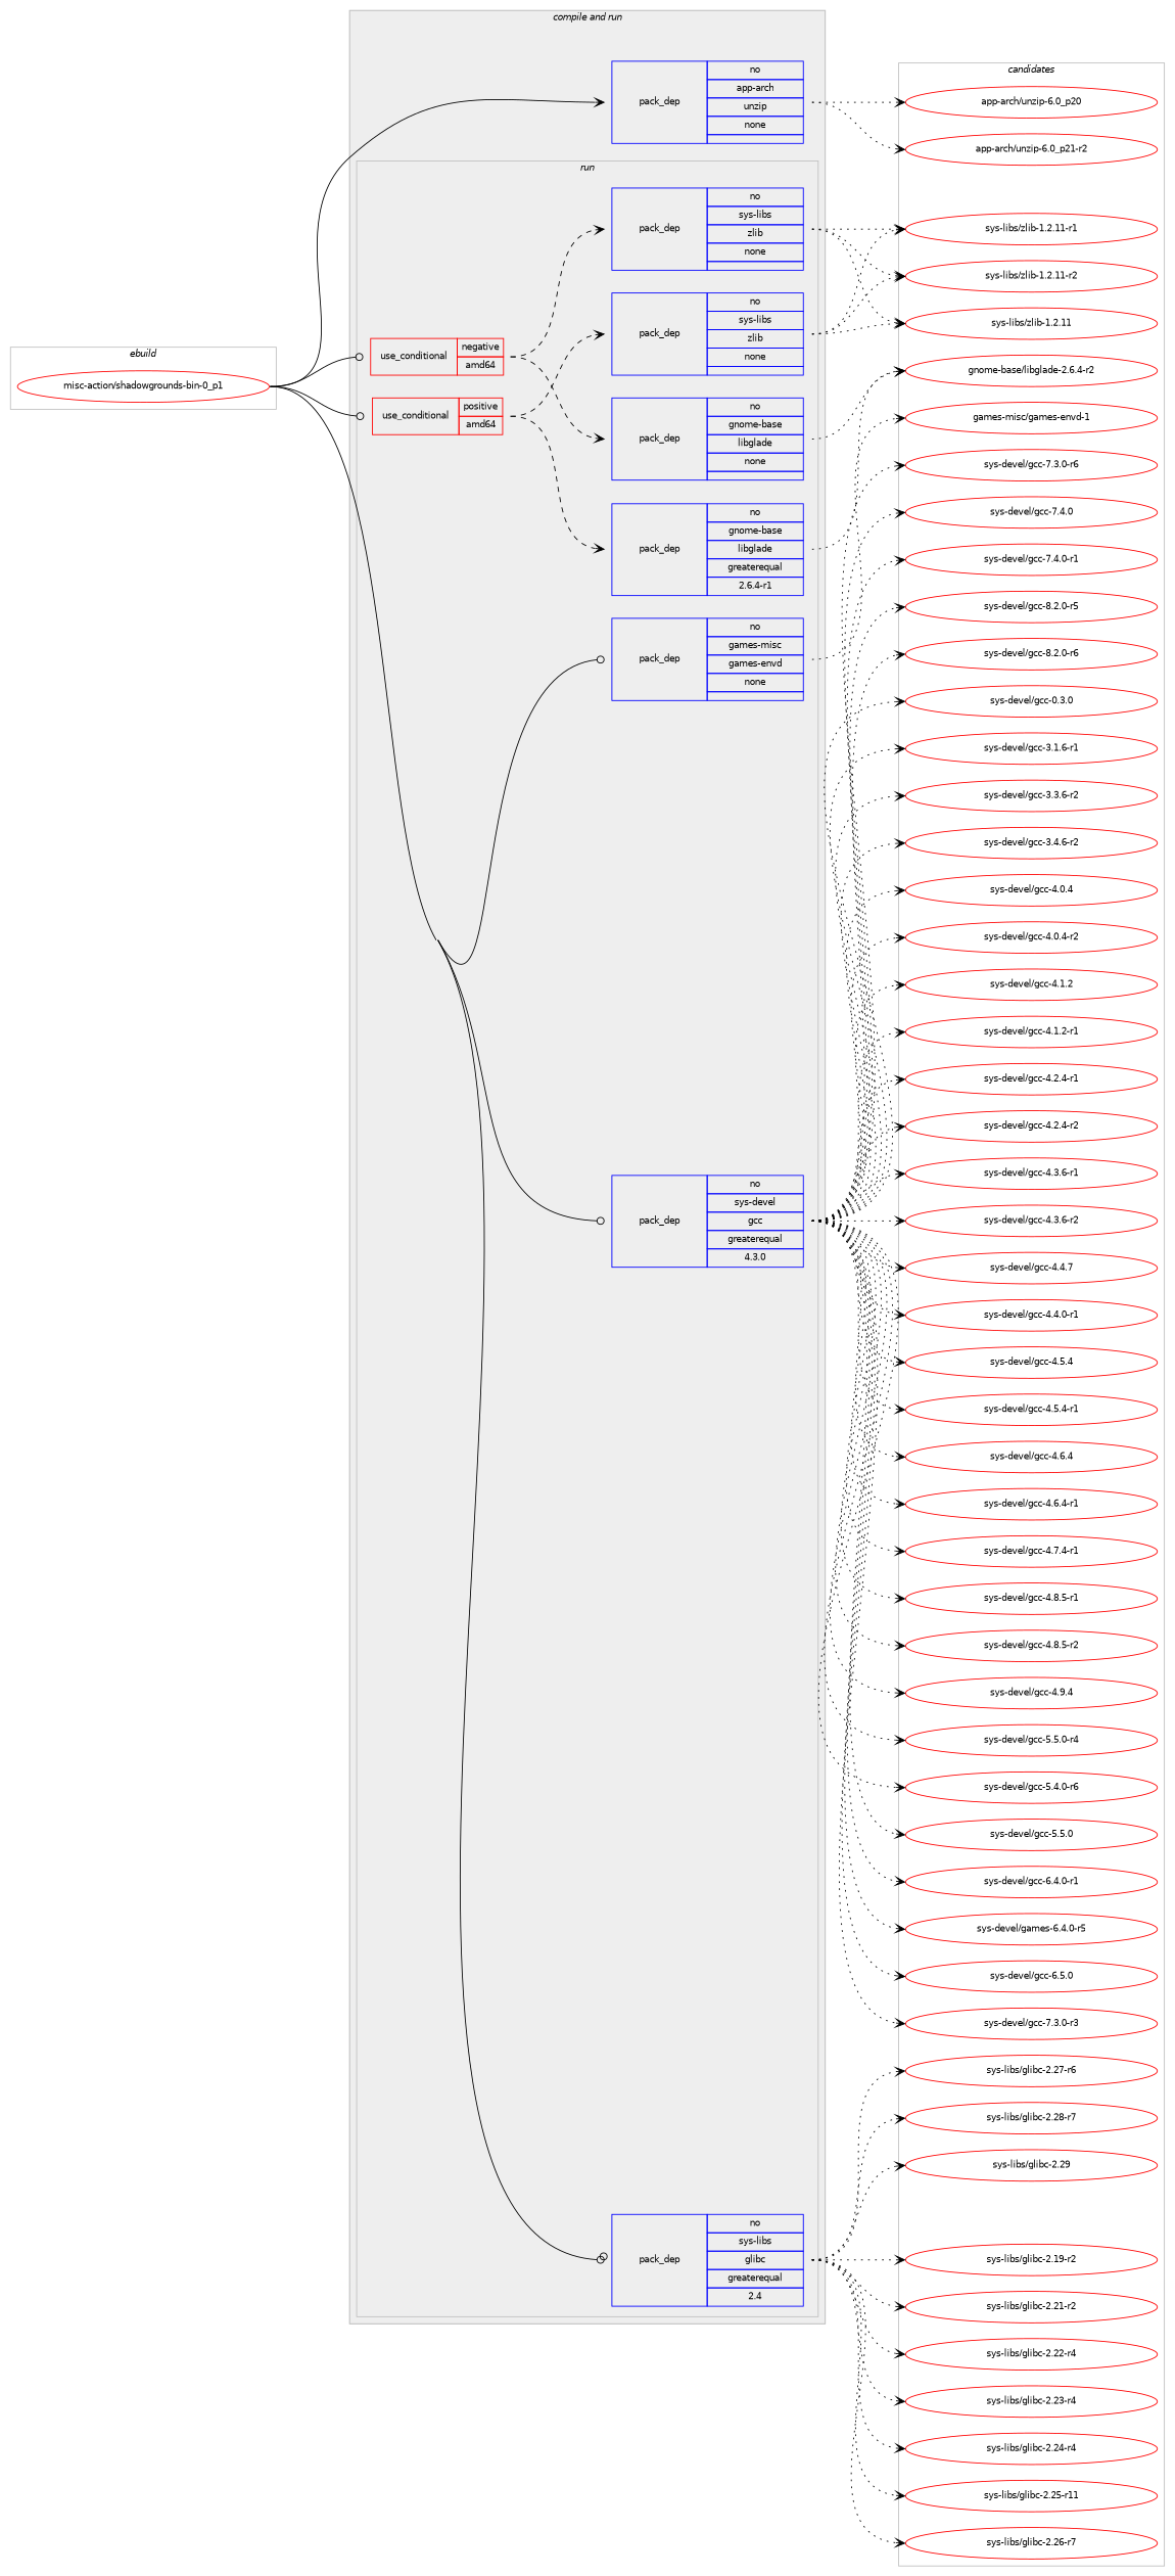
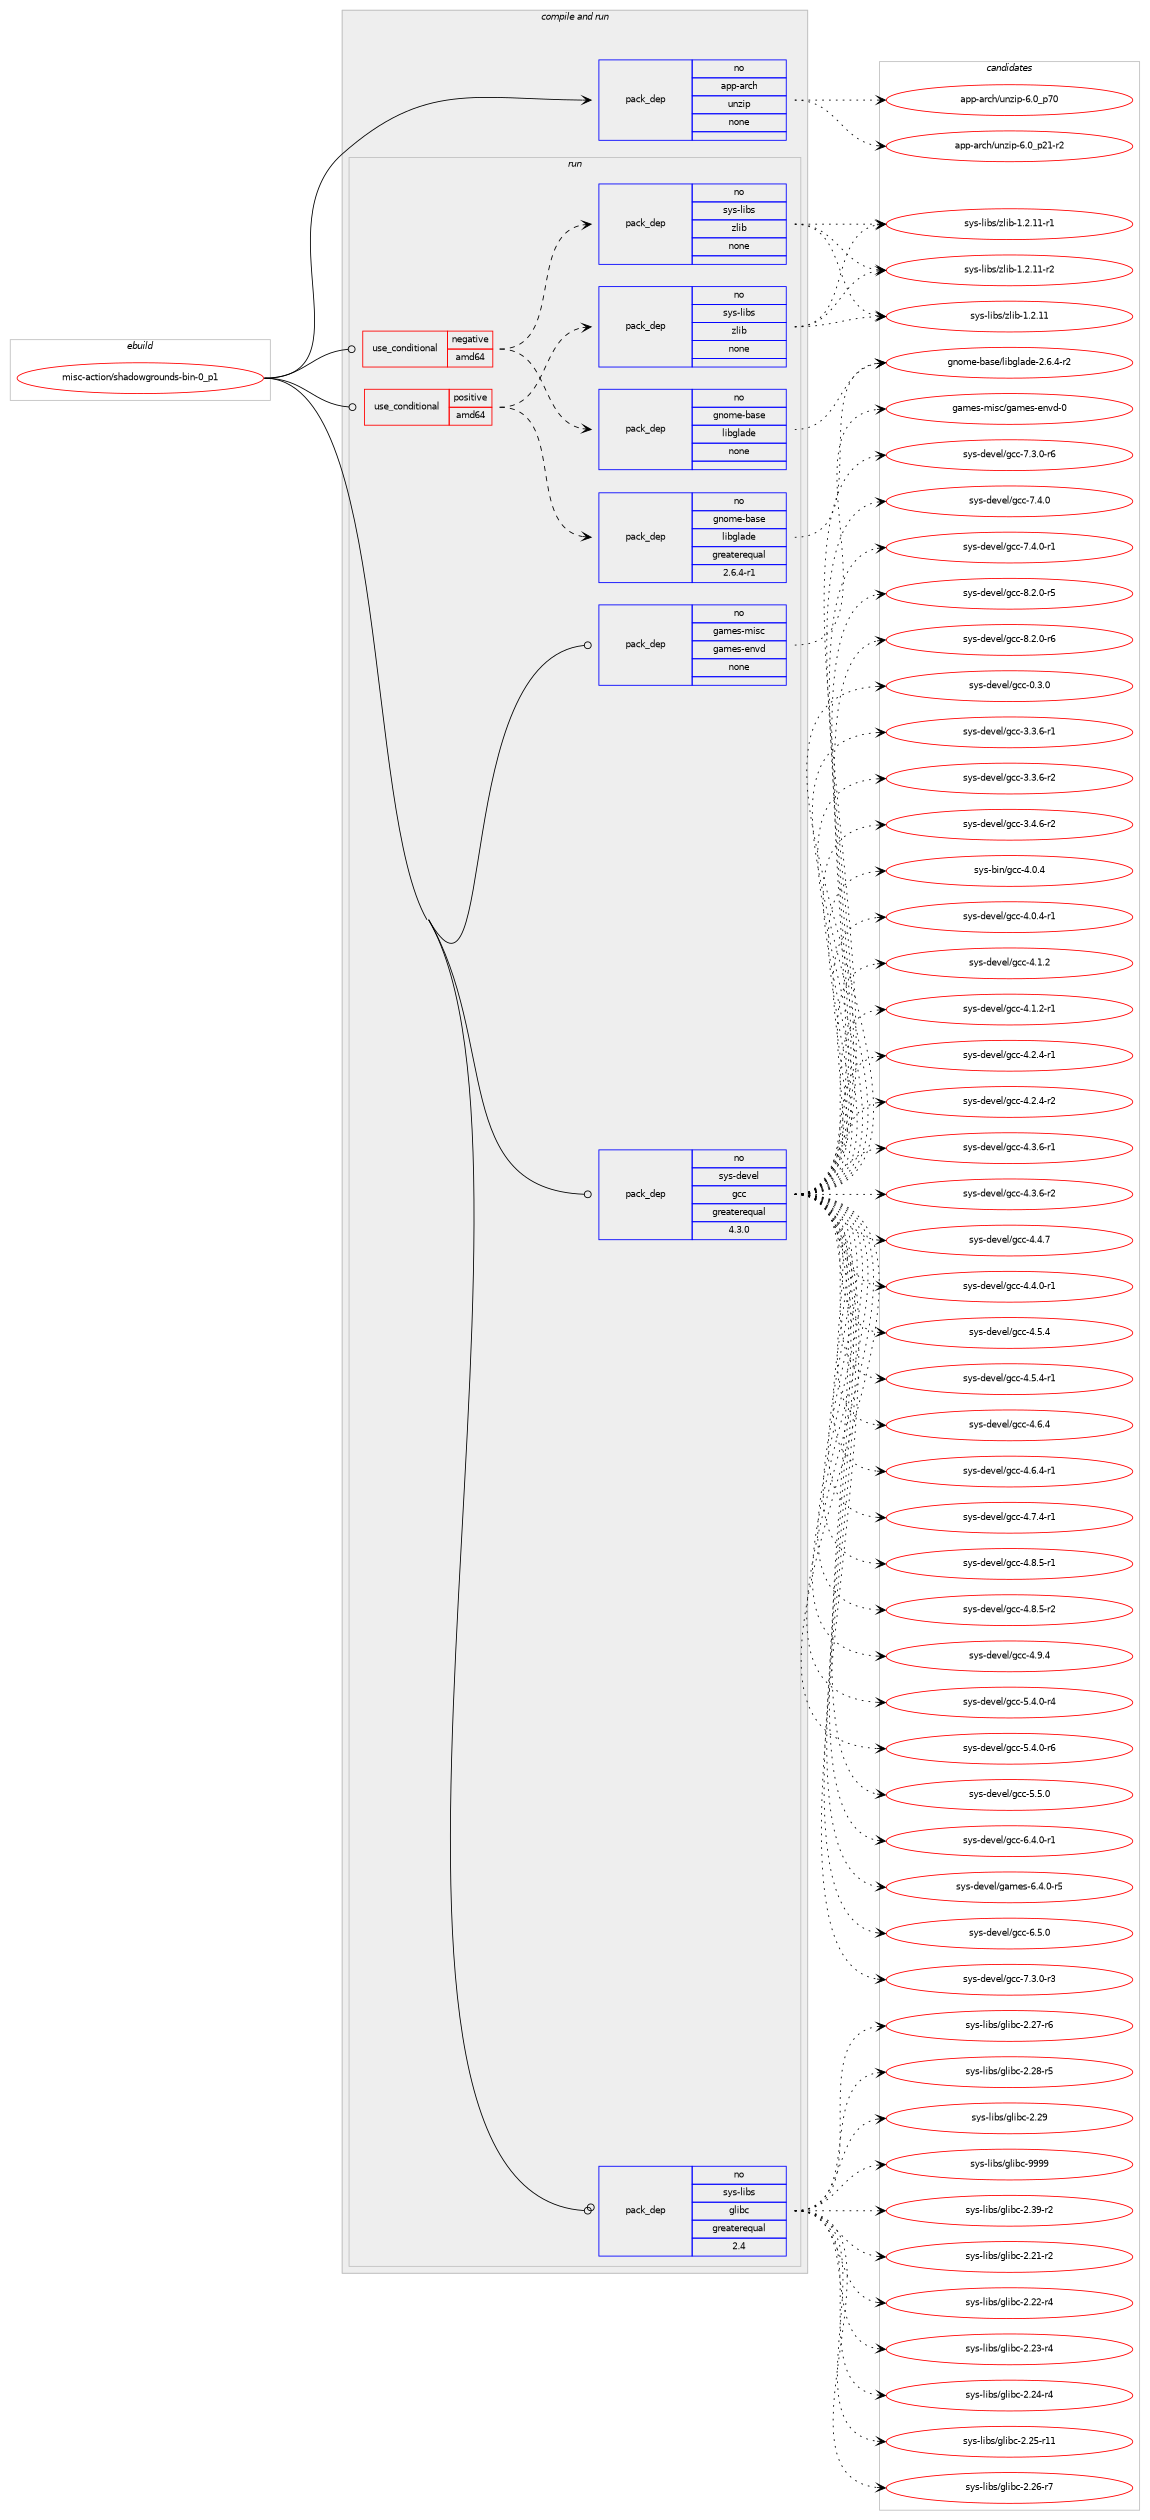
  digraph {
    compound=true
    concentrate=true
    fontname=Helvetica
    fontsize=10
    newrank=true
    rankdir=LR
    ranksep=1.5
    node [color=red fontname=Helvetica fontsize=10]
    edge [arrowhead=vee headport=w style=dotted tailport=e weight=100]
    n1 [label="misc-action/shadowgrounds-bin-0_p1" width=4]
    n2 [color=blue label=<<TABLE BORDER="0" CELLBORDER="1" CELLSPACING="0" CELLPADDING="4" WIDTH="220"><TR><TD ROWSPAN="6" CELLPADDING="30">pack_dep</TD></TR><TR><TD WIDTH="110">no</TD></TR><TR><TD>app-arch</TD></TR><TR><TD>unzip</TD></TR><TR><TD>none</TD></TR><TR><TD></TD></TR></TABLE>> shape=none]
    n3 [color=blue label=<<TABLE BORDER="0" CELLBORDER="1" CELLSPACING="0" CELLPADDING="4" WIDTH="220"><TR><TD ROWSPAN="6" CELLPADDING="30">pack_dep</TD></TR><TR><TD WIDTH="110">no</TD></TR><TR><TD>gnome-base</TD></TR><TR><TD>libglade</TD></TR><TR><TD>none</TD></TR><TR><TD></TD></TR></TABLE>> shape=none]
    n4 [color=blue label=<<TABLE BORDER="0" CELLBORDER="1" CELLSPACING="0" CELLPADDING="4" WIDTH="220"><TR><TD ROWSPAN="6" CELLPADDING="30">pack_dep</TD></TR><TR><TD WIDTH="110">no</TD></TR><TR><TD>sys-libs</TD></TR><TR><TD>zlib</TD></TR><TR><TD>none</TD></TR><TR><TD></TD></TR></TABLE>> shape=none]
    n5 [label=<<TABLE BORDER="0" CELLBORDER="1" CELLSPACING="0" CELLPADDING="4"><TR><TD ROWSPAN="3" CELLPADDING="10">use_conditional</TD></TR><TR><TD>negative</TD></TR><TR><TD>amd64</TD></TR></TABLE>> shape=none]
    n6 [color=blue label=<<TABLE BORDER="0" CELLBORDER="1" CELLSPACING="0" CELLPADDING="4" WIDTH="220"><TR><TD ROWSPAN="6" CELLPADDING="30">pack_dep</TD></TR><TR><TD WIDTH="110">no</TD></TR><TR><TD>gnome-base</TD></TR><TR><TD>libglade</TD></TR><TR><TD>greaterequal</TD></TR><TR><TD>2.6.4-r1</TD></TR></TABLE>> shape=none]
    n7 [color=blue label=<<TABLE BORDER="0" CELLBORDER="1" CELLSPACING="0" CELLPADDING="4" WIDTH="220"><TR><TD ROWSPAN="6" CELLPADDING="30">pack_dep</TD></TR><TR><TD WIDTH="110">no</TD></TR><TR><TD>sys-libs</TD></TR><TR><TD>zlib</TD></TR><TR><TD>none</TD></TR><TR><TD></TD></TR></TABLE>> shape=none]
    n8 [label=<<TABLE BORDER="0" CELLBORDER="1" CELLSPACING="0" CELLPADDING="4"><TR><TD ROWSPAN="3" CELLPADDING="10">use_conditional</TD></TR><TR><TD>positive</TD></TR><TR><TD>amd64</TD></TR></TABLE>> shape=none]
    n9 [color=blue label=<<TABLE BORDER="0" CELLBORDER="1" CELLSPACING="0" CELLPADDING="4" WIDTH="220"><TR><TD ROWSPAN="6" CELLPADDING="30">pack_dep</TD></TR><TR><TD WIDTH="110">no</TD></TR><TR><TD>games-misc</TD></TR><TR><TD>games-envd</TD></TR><TR><TD>none</TD></TR><TR><TD></TD></TR></TABLE>> shape=none]
    n10 [color=blue label=<<TABLE BORDER="0" CELLBORDER="1" CELLSPACING="0" CELLPADDING="4" WIDTH="220"><TR><TD ROWSPAN="6" CELLPADDING="30">pack_dep</TD></TR><TR><TD WIDTH="110">no</TD></TR><TR><TD>sys-devel</TD></TR><TR><TD>gcc</TD></TR><TR><TD>greaterequal</TD></TR><TR><TD>4.3.0</TD></TR></TABLE>> shape=none]
    n11 [color=blue label=<<TABLE BORDER="0" CELLBORDER="1" CELLSPACING="0" CELLPADDING="4" WIDTH="220"><TR><TD ROWSPAN="6" CELLPADDING="30">pack_dep</TD></TR><TR><TD WIDTH="110">no</TD></TR><TR><TD>sys-libs</TD></TR><TR><TD>glibc</TD></TR><TR><TD>greaterequal</TD></TR><TR><TD>2.4</TD></TR></TABLE>> shape=none]
-   n12 [label="app-arch/unzip-6.0_p20" width=4]
+   n12 [label="app-arch/unzip-6.0_p70" width=4]
    n13 [label="app-arch/unzip-6.0_p21-r2" width=4]
    n14 [label="gnome-base/libglade-2.6.4-r2" width=4]
    n15 [label="sys-libs/zlib-1.2.11" width=4]
    n16 [label="sys-libs/zlib-1.2.11-r1" width=4]
    n17 [label="sys-libs/zlib-1.2.11-r2" width=4]
-   n18 [label="games-misc/games-envd-1" width=4]
-   n19 [label="sys-devel/gcc-3.1.6-r1" width=4]
+   n18 [label="games-misc/games-envd-0" width=4]
+   n19 [label="sys-devel/gcc-3.3.6-r1" width=4]
    n20 [label="sys-devel/gcc-3.3.6-r2" width=4]
    n21 [label="sys-devel/gcc-3.4.6-r2" width=4]
-   n22 [label="sys-devel/gcc-4.0.4" width=4]
-   n23 [label="sys-devel/gcc-4.0.4-r2" width=4]
+   n22 [label="sys-bin/gcc-4.0.4" width=4]
+   n23 [label="sys-devel/gcc-4.0.4-r1" width=4]
    n24 [label="sys-devel/gcc-4.1.2" width=4]
    n25 [label="sys-devel/gcc-4.1.2-r1" width=4]
    n26 [label="sys-devel/gcc-4.2.4-r1" width=4]
    n27 [label="sys-devel/gcc-4.2.4-r2" width=4]
    n28 [label="sys-devel/gcc-4.3.6-r1" width=4]
    n29 [label="sys-devel/gcc-4.3.6-r2" width=4]
    n30 [label="sys-devel/gcc-4.4.7" width=4]
    n31 [label="sys-devel/gcc-4.4.0-r1" width=4]
    n32 [label="sys-devel/gcc-4.5.4" width=4]
    n33 [label="sys-devel/gcc-4.5.4-r1" width=4]
    n34 [label="sys-devel/gcc-4.6.4" width=4]
    n35 [label="sys-devel/gcc-4.6.4-r1" width=4]
    n36 [label="sys-devel/gcc-4.7.4-r1" width=4]
    n37 [label="sys-devel/gcc-4.8.5-r1" width=4]
    n38 [label="sys-devel/gcc-4.8.5-r2" width=4]
    n39 [label="sys-devel/gcc-4.9.4" width=4]
-   n40 [label="sys-devel/gcc-5.5.0-r4" width=4]
+   n40 [label="sys-devel/gcc-5.4.0-r4" width=4]
    n41 [label="sys-devel/gcc-5.4.0-r6" width=4]
    n42 [label="sys-devel/gcc-5.5.0" width=4]
    n43 [label="sys-devel/gcc-6.4.0-r1" width=4]
    n44 [label="sys-devel/games-6.4.0-r5" width=4]
    n45 [label="sys-devel/gcc-6.5.0" width=4]
    n46 [label="sys-devel/gcc-7.3.0-r3" width=4]
    n47 [label="sys-devel/gcc-7.3.0-r6" width=4]
    n48 [label="sys-devel/gcc-7.4.0" width=4]
    n49 [label="sys-devel/gcc-7.4.0-r1" width=4]
    n50 [label="sys-devel/gcc-8.2.0-r5" width=4]
    n51 [label="sys-devel/gcc-8.2.0-r6" width=4]
    n52 [label="sys-devel/gcc-0.3.0" width=4]
-   n53 [label="sys-libs/glibc-2.19-r2" width=4]
+   n53 [label="sys-libs/glibc-2.39-r2" width=4]
    n54 [label="sys-libs/glibc-2.21-r2" width=4]
    n55 [label="sys-libs/glibc-2.22-r4" width=4]
    n56 [label="sys-libs/glibc-2.23-r4" width=4]
    n57 [label="sys-libs/glibc-2.24-r4" width=4]
    n58 [label="sys-libs/glibc-2.25-r11" width=4]
    n59 [label="sys-libs/glibc-2.26-r7" width=4]
    n60 [label="sys-libs/glibc-2.27-r6" width=4]
-   n61 [label="sys-libs/glibc-2.28-r7" width=4]
+   n61 [label="sys-libs/glibc-2.28-r5" width=4]
    n62 [label="sys-libs/glibc-2.29" width=4]
+   n63 [label="sys-libs/glibc-9999" width=4]
    subgraph cluster_1 {
      color=gray
      label=<<i>ebuild</i>>
      rank=same
      n1
    }
    subgraph cluster_2 {
      color=gray
      label=<<i>dependencies</i>>
      subgraph cluster_3 {
        color=gray
        fillcolor="#eeeeee"
        label=<<i>compile</i>>
        style=filled
        subgraph sub_4 {
          color=gray
          fillcolor="#eeeeee"
          label=<<i>compile</i>>
          style=filled
          n2
        }
      }
      subgraph cluster_5 {
        color=gray
        fillcolor="#eeeeee"
        label=<<i>compile and run</i>>
        style=filled
      }
      subgraph cluster_6 {
        color=gray
        fillcolor="#eeeeee"
        label=<<i>run</i>>
        style=filled
        subgraph sub_7 {
          color=gray
          fillcolor="#eeeeee"
          label=<<i>run</i>>
          style=filled
          n5
          subgraph sub_8 {
            color=gray
            fillcolor="#eeeeee"
            label=<<i>run</i>>
            style=filled
            n3
          }
          subgraph sub_9 {
            color=gray
            fillcolor="#eeeeee"
            label=<<i>run</i>>
            style=filled
            n4
          }
        }
        subgraph sub_10 {
          color=gray
          fillcolor="#eeeeee"
          label=<<i>run</i>>
          style=filled
          n8
          subgraph sub_11 {
            color=gray
            fillcolor="#eeeeee"
            label=<<i>run</i>>
            style=filled
            n6
          }
          subgraph sub_12 {
            color=gray
            fillcolor="#eeeeee"
            label=<<i>run</i>>
            style=filled
            n7
          }
        }
        subgraph sub_13 {
          color=gray
          fillcolor="#eeeeee"
          label=<<i>run</i>>
          style=filled
          n9
        }
        subgraph sub_14 {
          color=gray
          fillcolor="#eeeeee"
          label=<<i>run</i>>
          style=filled
          n10
        }
        subgraph sub_15 {
          color=gray
          fillcolor="#eeeeee"
          label=<<i>run</i>>
          style=filled
          n11
        }
      }
    }
    subgraph cluster_16 {
      color=gray
      label=<<i>candidates</i>>
      rank=same
      subgraph sub_17 {
        color=black
        label=<<i>candidates</i>>
        nodesep=1
        rank=same
        n12
        n13
      }
      subgraph sub_18 {
        color=black
        label=<<i>candidates</i>>
        nodesep=1
        rank=same
        n14
      }
      subgraph sub_19 {
        color=black
        label=<<i>candidates</i>>
        nodesep=1
        rank=same
        n15
        n16
        n17
      }
      subgraph sub_20 {
        color=black
        label=<<i>candidates</i>>
        nodesep=1
        rank=same
        n14
      }
      subgraph sub_21 {
        color=black
        label=<<i>candidates</i>>
        nodesep=1
        rank=same
        n15
        n16
        n17
      }
      subgraph sub_22 {
        color=black
        label=<<i>candidates</i>>
        nodesep=1
        rank=same
        n18
      }
      subgraph sub_23 {
        color=black
        label=<<i>candidates</i>>
        nodesep=1
        rank=same
        n19
        n20
        n21
        n22
        n23
        n24
        n25
        n26
        n27
        n28
        n29
        n30
        n31
        n32
        n33
        n34
        n35
        n36
        n37
        n38
        n39
        n40
        n41
        n42
        n43
        n44
        n45
        n46
        n47
        n48
        n49
        n50
        n51
        n52
      }
      subgraph sub_24 {
        color=black
        label=<<i>candidates</i>>
        nodesep=1
        rank=same
        n53
        n54
        n55
        n56
        n57
        n58
        n59
        n60
        n61
        n62
+       n63
      }
    }
    n1 -> n2 [style=solid weight=20]
    n1 -> n5 [arrowhead=odot style=solid weight=20]
    n1 -> n8 [arrowhead=odot style=solid weight=20]
    n1 -> n9 [arrowhead=odot style=solid weight=20]
    n1 -> n10 [arrowhead=odot style=solid weight=20]
    n1 -> n11 [arrowhead=odot style=solid weight=20]
    n2 -> n12
    n2 -> n13
    n3 -> n14
    n4 -> n15
    n4 -> n16
    n4 -> n17
    n5 -> n3 [style=dashed weight=20]
    n5 -> n4 [style=dashed weight=20]
    n6 -> n14
    n7 -> n15
    n7 -> n16
    n7 -> n17
    n8 -> n6 [style=dashed weight=20]
    n8 -> n7 [style=dashed weight=20]
    n9 -> n18
    n10 -> n19
    n10 -> n20
    n10 -> n21
    n10 -> n22
    n10 -> n23
    n10 -> n24
    n10 -> n25
    n10 -> n26
    n10 -> n27
    n10 -> n28
    n10 -> n29
    n10 -> n30
    n10 -> n31
    n10 -> n32
    n10 -> n33
    n10 -> n34
    n10 -> n35
    n10 -> n36
    n10 -> n37
    n10 -> n38
    n10 -> n39
    n10 -> n40
    n10 -> n41
    n10 -> n42
    n10 -> n43
    n10 -> n44
    n10 -> n45
    n10 -> n46
    n10 -> n47
    n10 -> n48
    n10 -> n49
    n10 -> n50
    n10 -> n51
    n10 -> n52
    n11 -> n53
    n11 -> n54
    n11 -> n55
    n11 -> n56
    n11 -> n57
    n11 -> n58
    n11 -> n59
    n11 -> n60
    n11 -> n61
    n11 -> n62
+   n11 -> n63
  }
